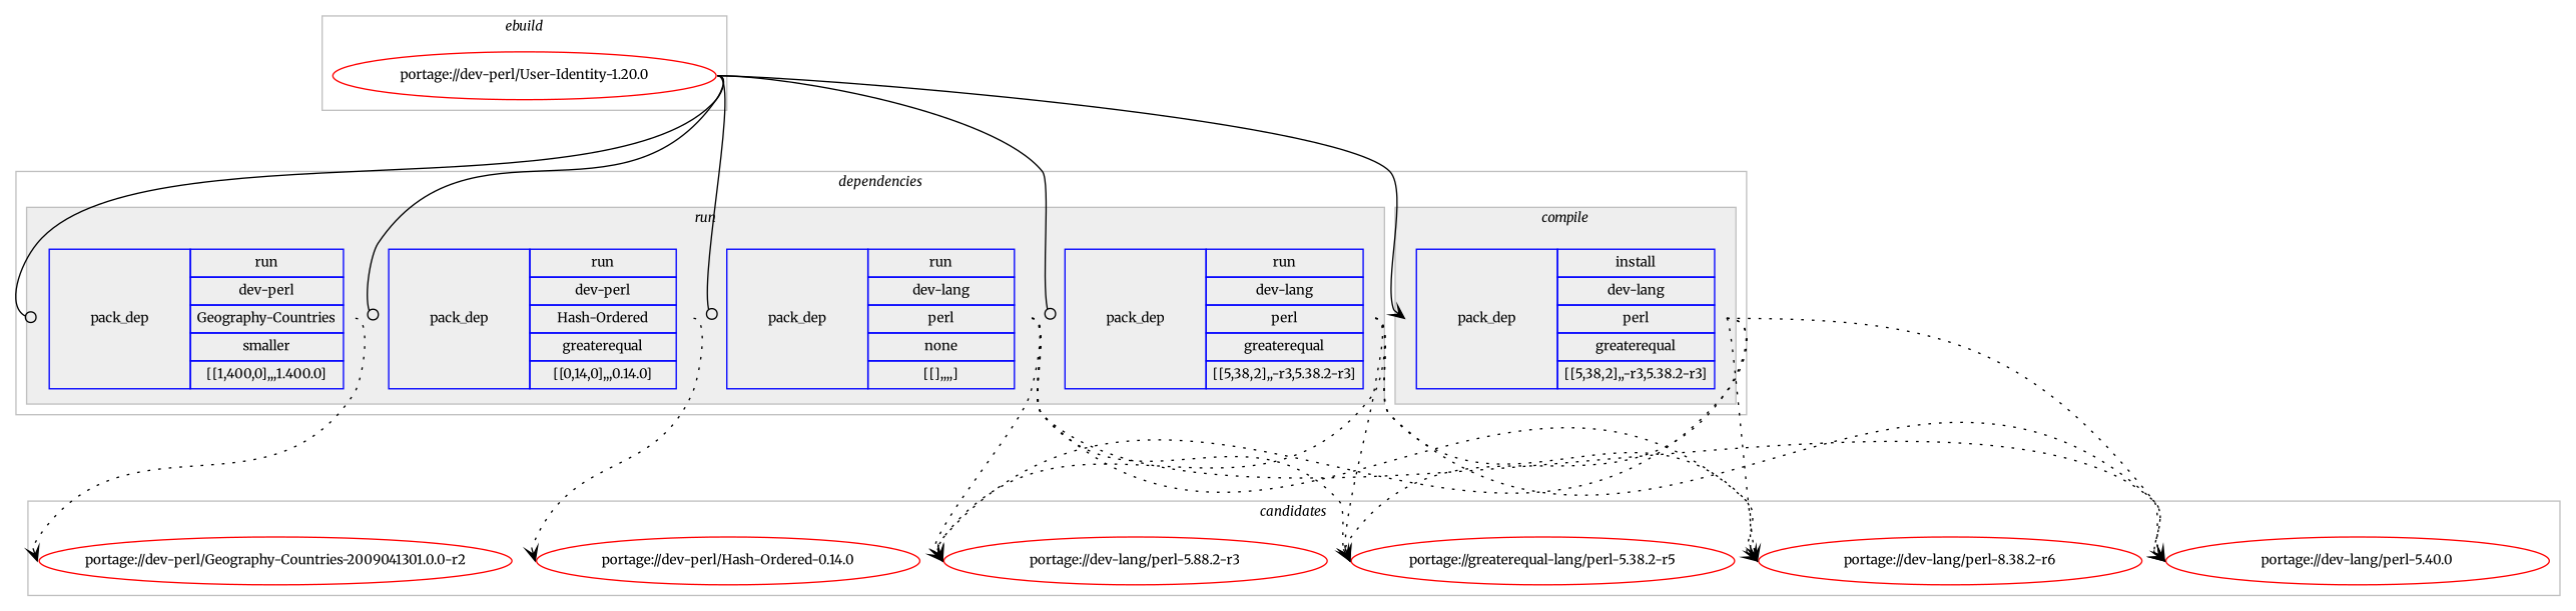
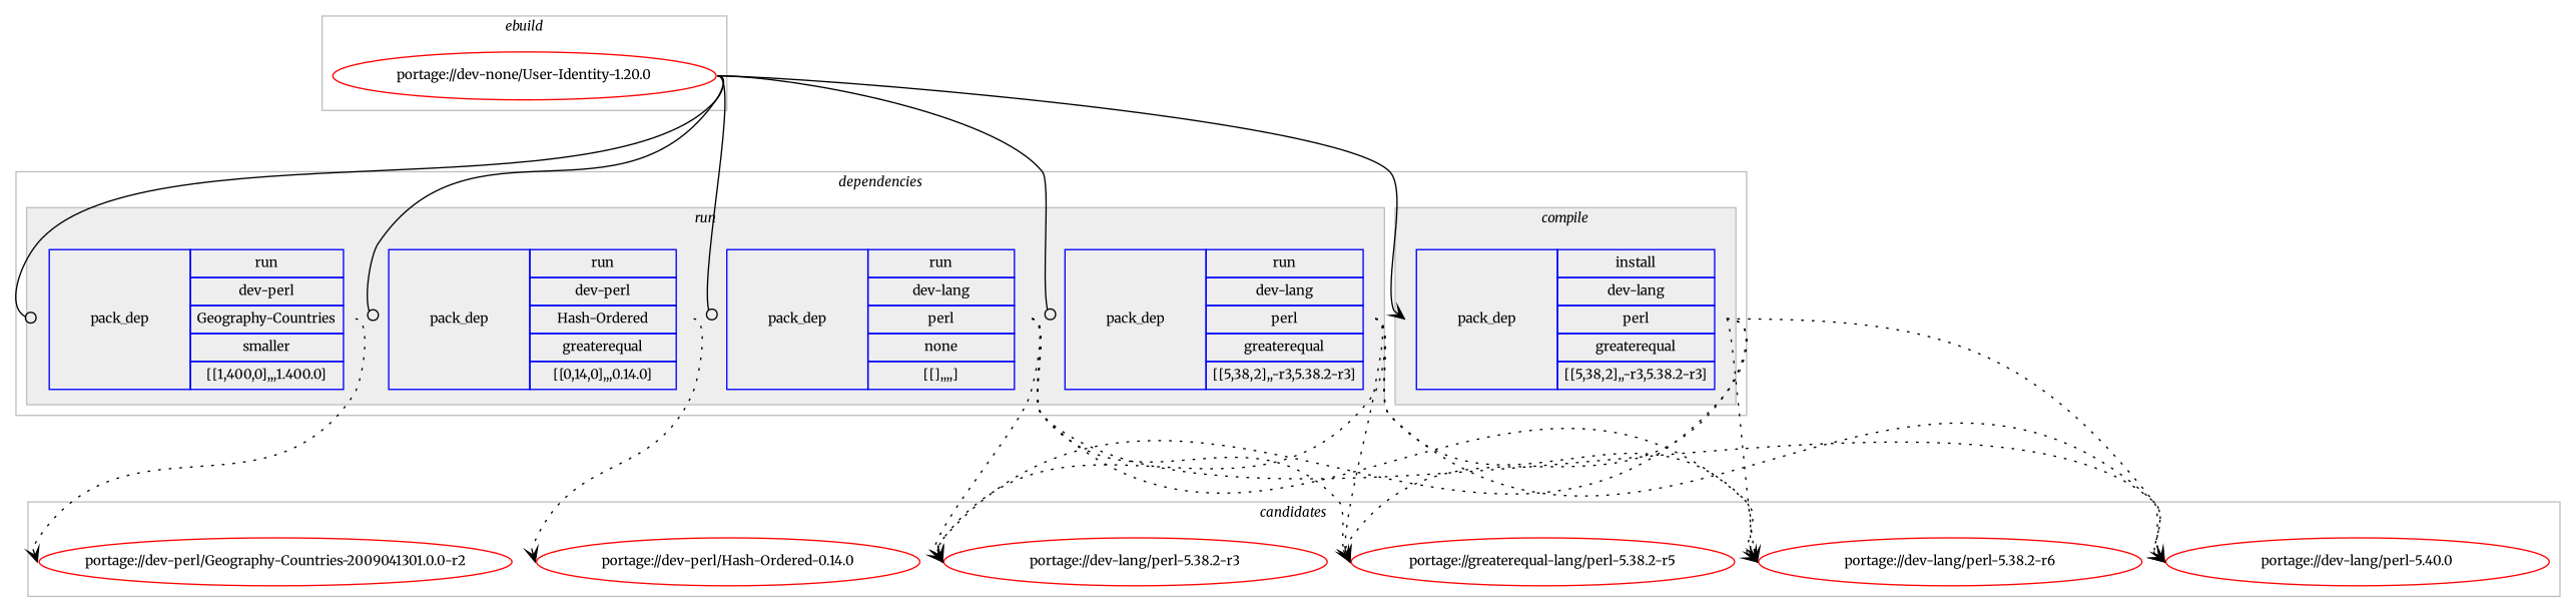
  digraph {
    compound=true
    concentrate=true
    fontname=Merriweather
    fontsize=10
    newrank=true
    rankdir=TB
    ranksep=1.5
    node [color=red fontname=Merriweather fontsize=10]
    edge [arrowhead=vee fontname=Merriweather headport=w style=dotted tailport=e weight=100]
-   n1 [label="portage://dev-perl/User-Identity-1.20.0" width=4]
+   n1 [label="portage://dev-none/User-Identity-1.20.0" width=4]
    n2 [color=blue label=<<TABLE BORDER="0" CELLBORDER="1" CELLSPACING="0" CELLPADDING="4" WIDTH="220"><TR><TD ROWSPAN="6" CELLPADDING="30">pack_dep</TD></TR><TR><TD WIDTH="110">install</TD></TR><TR><TD>dev-lang</TD></TR><TR><TD>perl</TD></TR><TR><TD>greaterequal</TD></TR><TR><TD>[[5,38,2],,-r3,5.38.2-r3]</TD></TR></TABLE>> shape=none]
    n3 [color=blue label=<<TABLE BORDER="0" CELLBORDER="1" CELLSPACING="0" CELLPADDING="4" WIDTH="220"><TR><TD ROWSPAN="6" CELLPADDING="30">pack_dep</TD></TR><TR><TD WIDTH="110">run</TD></TR><TR><TD>dev-lang</TD></TR><TR><TD>perl</TD></TR><TR><TD>greaterequal</TD></TR><TR><TD>[[5,38,2],,-r3,5.38.2-r3]</TD></TR></TABLE>> shape=none]
    n4 [color=blue label=<<TABLE BORDER="0" CELLBORDER="1" CELLSPACING="0" CELLPADDING="4" WIDTH="220"><TR><TD ROWSPAN="6" CELLPADDING="30">pack_dep</TD></TR><TR><TD WIDTH="110">run</TD></TR><TR><TD>dev-lang</TD></TR><TR><TD>perl</TD></TR><TR><TD>none</TD></TR><TR><TD>[[],,,,]</TD></TR></TABLE>> shape=none]
    n5 [color=blue label=<<TABLE BORDER="0" CELLBORDER="1" CELLSPACING="0" CELLPADDING="4" WIDTH="220"><TR><TD ROWSPAN="6" CELLPADDING="30">pack_dep</TD></TR><TR><TD WIDTH="110">run</TD></TR><TR><TD>dev-perl</TD></TR><TR><TD>Hash-Ordered</TD></TR><TR><TD>greaterequal</TD></TR><TR><TD>[[0,14,0],,,0.14.0]</TD></TR></TABLE>> shape=none]
    n6 [color=blue label=<<TABLE BORDER="0" CELLBORDER="1" CELLSPACING="0" CELLPADDING="4" WIDTH="220"><TR><TD ROWSPAN="6" CELLPADDING="30">pack_dep</TD></TR><TR><TD WIDTH="110">run</TD></TR><TR><TD>dev-perl</TD></TR><TR><TD>Geography-Countries</TD></TR><TR><TD>smaller</TD></TR><TR><TD>[[1,400,0],,,1.400.0]</TD></TR></TABLE>> shape=none]
    n7 [label="portage://dev-lang/perl-5.40.0" width=4]
-   n8 [label="portage://dev-lang/perl-8.38.2-r6" width=4]
+   n8 [label="portage://dev-lang/perl-5.38.2-r6" width=4]
    n9 [label="portage://greaterequal-lang/perl-5.38.2-r5" width=4]
-   n10 [label="portage://dev-lang/perl-5.88.2-r3" width=4]
+   n10 [label="portage://dev-lang/perl-5.38.2-r3" width=4]
    n11 [label="portage://dev-perl/Hash-Ordered-0.14.0" width=4]
    n12 [label="portage://dev-perl/Geography-Countries-2009041301.0.0-r2" width=4]
    subgraph cluster_1 {
      color=gray
      label=<<i>ebuild</i>>
      n1
    }
    subgraph cluster_2 {
      color=gray
      label=<<i>dependencies</i>>
      subgraph cluster_3 {
        color=gray
        fillcolor="#eeeeee"
        label=<<i>compile</i>>
        style=filled
        subgraph sub_4 {
          color=gray
          fillcolor="#eeeeee"
          label=<<i>compile</i>>
          style=filled
          n2
        }
      }
      subgraph cluster_5 {
        color=gray
        fillcolor="#eeeeee"
        label=<<i>compile and run</i>>
        style=filled
      }
      subgraph cluster_6 {
        color=gray
        fillcolor="#eeeeee"
        label=<<i>run</i>>
        style=filled
        subgraph sub_7 {
          color=gray
          fillcolor="#eeeeee"
          label=<<i>run</i>>
          style=filled
          n3
        }
        subgraph sub_8 {
          color=gray
          fillcolor="#eeeeee"
          label=<<i>run</i>>
          style=filled
          n4
        }
        subgraph sub_9 {
          color=gray
          fillcolor="#eeeeee"
          label=<<i>run</i>>
          style=filled
          n5
        }
        subgraph sub_10 {
          color=gray
          fillcolor="#eeeeee"
          label=<<i>run</i>>
          style=filled
          n6
        }
      }
    }
    subgraph cluster_11 {
      color=gray
      label=<<i>candidates</i>>
      rank=same
      subgraph sub_12 {
        color=black
        label=<<i>candidates</i>>
        nodesep=1
        rank=same
        n7
        n8
        n9
        n10
      }
      subgraph sub_13 {
        color=black
        label=<<i>candidates</i>>
        nodesep=1
        rank=same
        n7
        n8
        n9
        n10
      }
      subgraph sub_14 {
        color=black
        label=<<i>candidates</i>>
        nodesep=1
        rank=same
        n7
        n8
        n9
        n10
      }
      subgraph sub_15 {
        color=black
        label=<<i>candidates</i>>
        nodesep=1
        rank=same
        n11
      }
      subgraph sub_16 {
        color=black
        label=<<i>candidates</i>>
        nodesep=1
        rank=same
        n12
      }
    }
    n1 -> n2 [style=solid weight=20]
    n1 -> n3 [arrowhead=odot style=solid weight=20]
    n1 -> n4 [arrowhead=odot style=solid weight=20]
    n1 -> n5 [arrowhead=odot style=solid weight=20]
    n1 -> n6 [arrowhead=odot style=solid weight=20]
    n2 -> n7
    n2 -> n8
    n2 -> n9
    n2 -> n10
    n3 -> n7
    n3 -> n8
    n3 -> n9
    n3 -> n10
    n4 -> n7
    n4 -> n8
    n4 -> n9
    n4 -> n10
    n5 -> n11
    n6 -> n12
  }
